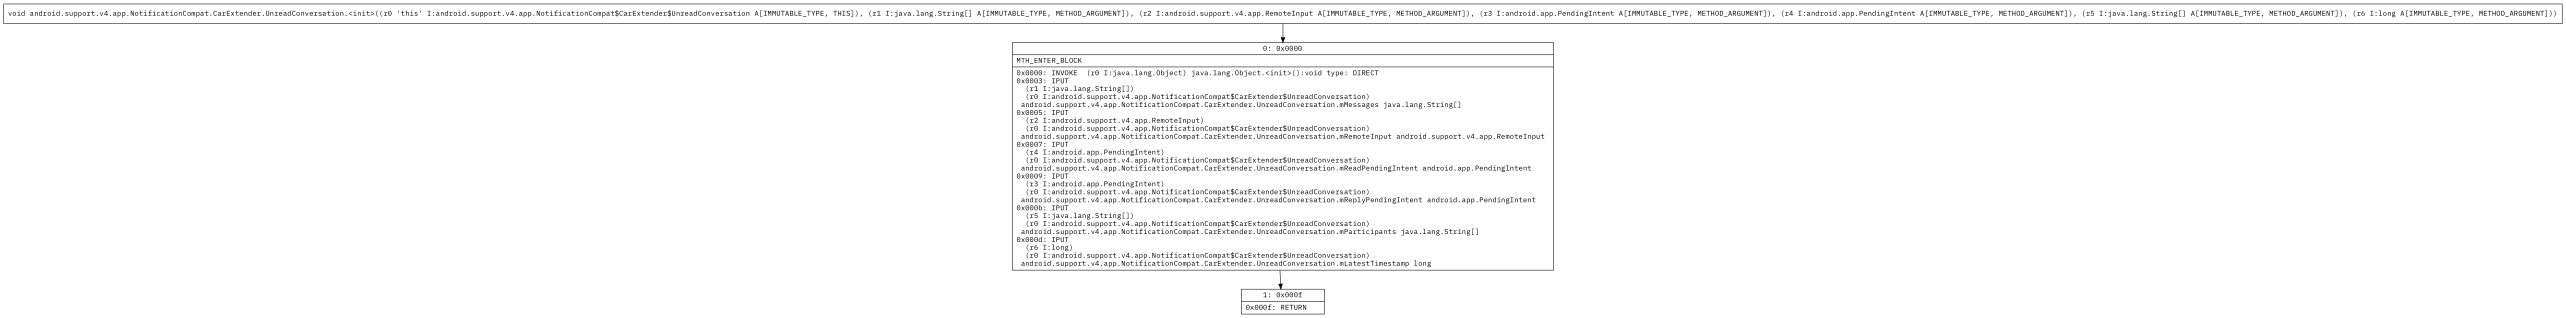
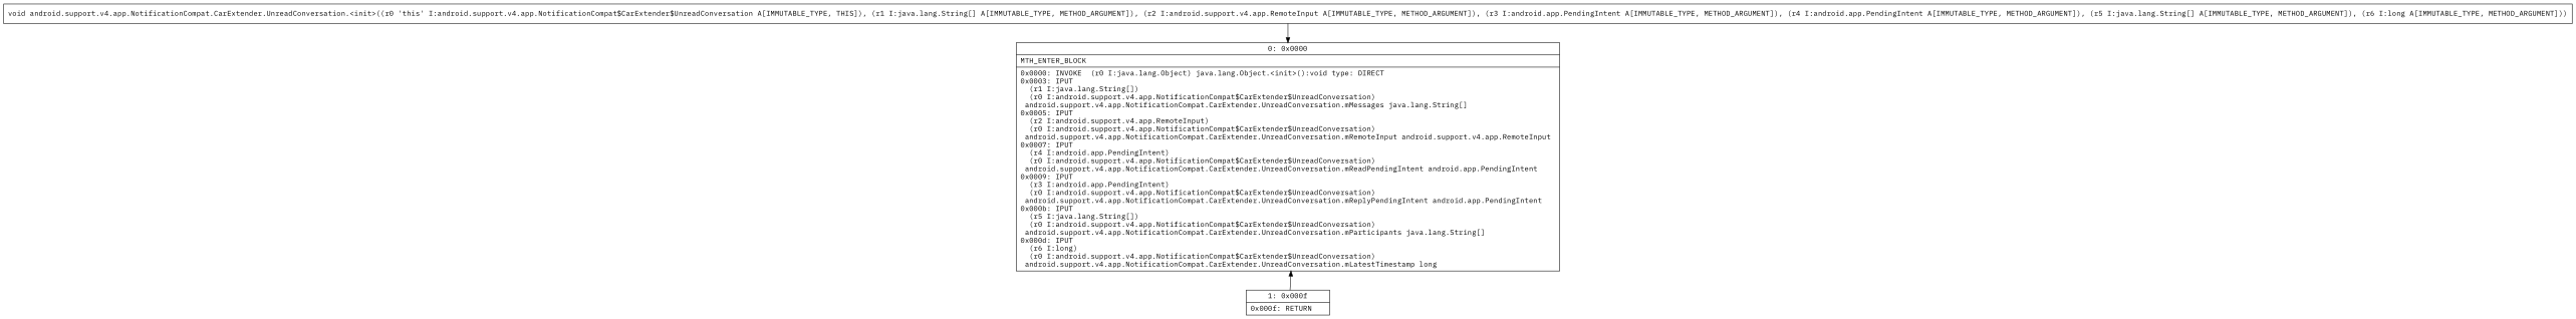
  digraph {
    fontname="IBM Plex Mono"
    node [shape=record fontname="IBM Plex Mono"]
    edge [fontname="IBM Plex Mono"]
    n1 [label="{0\:\ 0x0000|MTH_ENTER_BLOCK\l|0x0000: INVOKE  (r0 I:java.lang.Object) java.lang.Object.\<init\>():void type: DIRECT \l0x0003: IPUT  \l  (r1 I:java.lang.String[])\l  (r0 I:android.support.v4.app.NotificationCompat$CarExtender$UnreadConversation)\l android.support.v4.app.NotificationCompat.CarExtender.UnreadConversation.mMessages java.lang.String[] \l0x0005: IPUT  \l  (r2 I:android.support.v4.app.RemoteInput)\l  (r0 I:android.support.v4.app.NotificationCompat$CarExtender$UnreadConversation)\l android.support.v4.app.NotificationCompat.CarExtender.UnreadConversation.mRemoteInput android.support.v4.app.RemoteInput \l0x0007: IPUT  \l  (r4 I:android.app.PendingIntent)\l  (r0 I:android.support.v4.app.NotificationCompat$CarExtender$UnreadConversation)\l android.support.v4.app.NotificationCompat.CarExtender.UnreadConversation.mReadPendingIntent android.app.PendingIntent \l0x0009: IPUT  \l  (r3 I:android.app.PendingIntent)\l  (r0 I:android.support.v4.app.NotificationCompat$CarExtender$UnreadConversation)\l android.support.v4.app.NotificationCompat.CarExtender.UnreadConversation.mReplyPendingIntent android.app.PendingIntent \l0x000b: IPUT  \l  (r5 I:java.lang.String[])\l  (r0 I:android.support.v4.app.NotificationCompat$CarExtender$UnreadConversation)\l android.support.v4.app.NotificationCompat.CarExtender.UnreadConversation.mParticipants java.lang.String[] \l0x000d: IPUT  \l  (r6 I:long)\l  (r0 I:android.support.v4.app.NotificationCompat$CarExtender$UnreadConversation)\l android.support.v4.app.NotificationCompat.CarExtender.UnreadConversation.mLatestTimestamp long \l}"]
    n2 [label="{1\:\ 0x000f|0x000f: RETURN   \l}"]
    n3 [label="{void android.support.v4.app.NotificationCompat.CarExtender.UnreadConversation.\<init\>((r0 'this' I:android.support.v4.app.NotificationCompat$CarExtender$UnreadConversation A[IMMUTABLE_TYPE, THIS]), (r1 I:java.lang.String[] A[IMMUTABLE_TYPE, METHOD_ARGUMENT]), (r2 I:android.support.v4.app.RemoteInput A[IMMUTABLE_TYPE, METHOD_ARGUMENT]), (r3 I:android.app.PendingIntent A[IMMUTABLE_TYPE, METHOD_ARGUMENT]), (r4 I:android.app.PendingIntent A[IMMUTABLE_TYPE, METHOD_ARGUMENT]), (r5 I:java.lang.String[] A[IMMUTABLE_TYPE, METHOD_ARGUMENT]), (r6 I:long A[IMMUTABLE_TYPE, METHOD_ARGUMENT])) }"]
-   n1 -> n2
+   n2 -> n1
    n3 -> n1
  }
